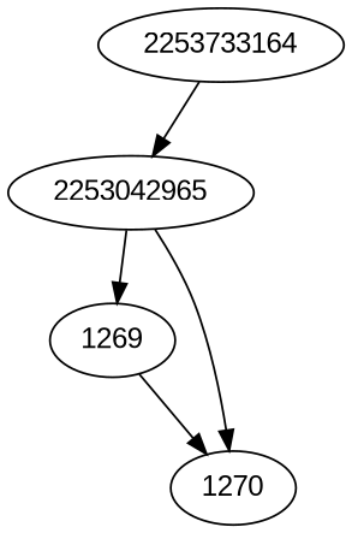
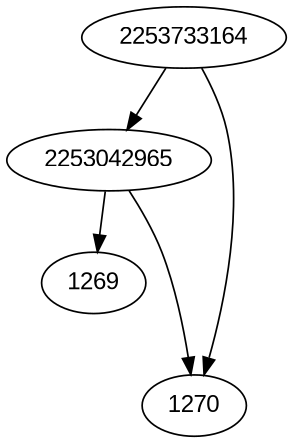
  strict digraph {
    fontname="Liberation Sans"
    node [fontname="Liberation Sans"]
    edge [fontname="Liberation Sans"]
    n1 [label=2253042965]
    1269
    1270
    2253733164
    n1 -> 1269
    n1 -> 1270
-   1269 -> 1270
+   2253733164 -> 1270
    2253733164 -> n1
  }
